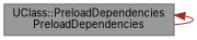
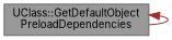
  digraph {
    rankdir=TB
    fontname=Inter
-   n1 [color=gray40 fillcolor=grey60 fontcolor=black fontname=Inter fontsize=10 height=0.2 label="UClass::PreloadDependencies\lPreloadDependencies" shape=box style=filled width=0.4]
+   n1 [color=gray40 fillcolor=grey60 fontcolor=black fontname=Inter fontsize=10 height=0.2 label="UClass::GetDefaultObject\lPreloadDependencies" shape=box style=filled width=0.4]
    n1 -> n1 [color=brown dir=back fontname=Inter fontsize=10 labelfontname=Helvetica labelfontsize=10 style=solid]
  }
